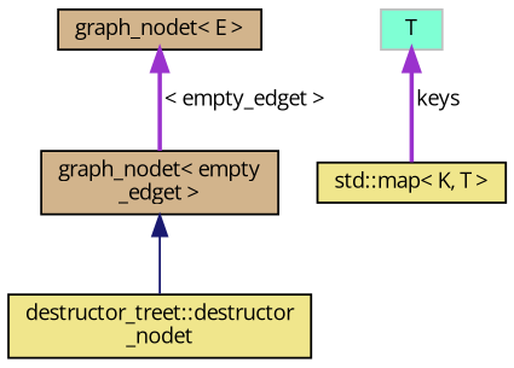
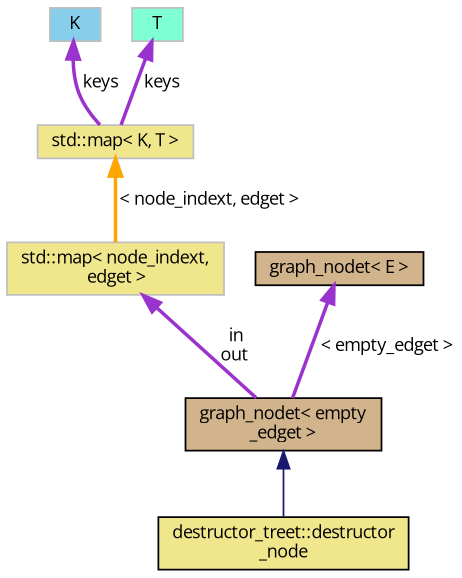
  digraph {
    fontname="Open Sans"
    node [color=grey75 fillcolor=khaki fontname="Open Sans" fontsize=10 shape=record style=filled]
    edge [color=darkorchid3 dir=back fontname="Open Sans" fontsize=10 labelfontname=Helvetica labelfontsize=10 style=bold]
-   n1 [color=black fontcolor=black height=0.2 label="destructor_treet::destructor\l_nodet" width=0.4]
+   n1 [color=black fontcolor=black height=0.2 label="destructor_treet::destructor\l_node" width=0.4]
    n2 [color=black fillcolor=tan height=0.2 label="graph_nodet\< empty\l_edget \>" width=0.4]
+   n3 [height=0.2 label="std::map\< node_indext,\l edget \>" width=0.4]
    n4 [color=black fillcolor=tan height=0.2 label="graph_nodet\< E \>" width=0.4]
-   n5 [color=black height=0.2 label="std::map\< K, T \>" width=0.4]
+   n5 [height=0.2 label="std::map\< K, T \>" width=0.4]
+   n6 [fillcolor=skyblue height=0.2 label=K width=0.4]
    n7 [fillcolor=aquamarine height=0.2 label=T width=0.4]
    n2 -> n1 [color=midnightblue style=solid]
+   n3 -> n2 [label=" in\nout"]
    n4 -> n2 [label=" \< empty_edget \>"]
+   n5 -> n3 [color=orange label=" \< node_indext, edget \>"]
+   n6 -> n5 [label=" keys"]
    n7 -> n5 [label=" keys"]
  }
